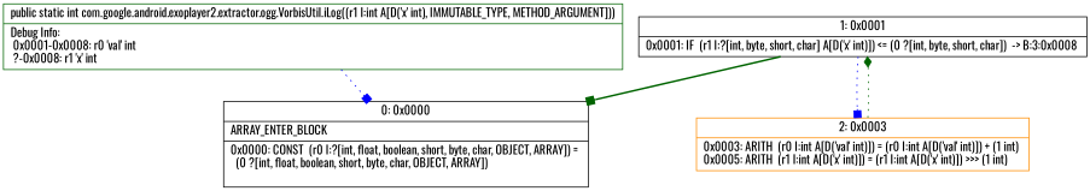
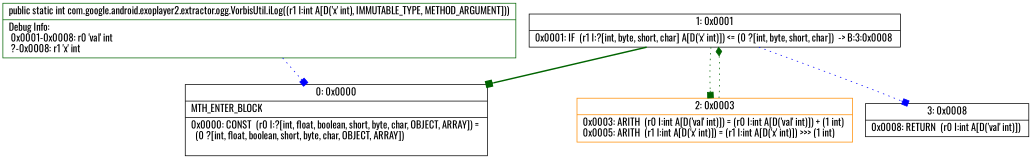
  digraph {
    fontname=Oswald
    node [color=black fontname=Oswald shape=record]
    edge [arrowhead=box color=darkgreen fontname=Oswald style=dotted]
-   n1 [label="{0\:\ 0x0000|ARRAY_ENTER_BLOCK\l|0x0000: CONST  (r0 I:?[int, float, boolean, short, byte, char, OBJECT, ARRAY]) = \l  (0 ?[int, float, boolean, short, byte, char, OBJECT, ARRAY])\l \l}"]
+   n1 [label="{0\:\ 0x0000|MTH_ENTER_BLOCK\l|0x0000: CONST  (r0 I:?[int, float, boolean, short, byte, char, OBJECT, ARRAY]) = \l  (0 ?[int, float, boolean, short, byte, char, OBJECT, ARRAY])\l \l}"]
    n2 [label="{1\:\ 0x0001|0x0001: IF  (r1 I:?[int, byte, short, char] A[D('x' int)]) \<= (0 ?[int, byte, short, char])  \-\> B:3:0x0008 \l}"]
    n3 [color=darkorange label="{2\:\ 0x0003|0x0003: ARITH  (r0 I:int A[D('val' int)]) = (r0 I:int A[D('val' int)]) + (1 int) \l0x0005: ARITH  (r1 I:int A[D('x' int)]) = (r1 I:int A[D('x' int)]) \>\>\> (1 int) \l}"]
+   n4 [label="{3\:\ 0x0008|0x0008: RETURN  (r0 I:int A[D('val' int)]) \l}"]
    n5 [color=darkgreen label="{public static int com.google.android.exoplayer2.extractor.ogg.VorbisUtil.iLog((r1 I:int A[D('x' int), IMMUTABLE_TYPE, METHOD_ARGUMENT]))  | Debug Info:\l  0x0001\-0x0008: r0 'val' int\l  ?\-0x0008: r1 'x' int\l}"]
    n2 -> n1 [style=bold]
-   n2 -> n3 [color=blue]
+   n2 -> n3
+   n2 -> n4 [color=blue]
    n3 -> n2 [arrowhead=diamond]
    n5 -> n1 [color=blue]
  }
